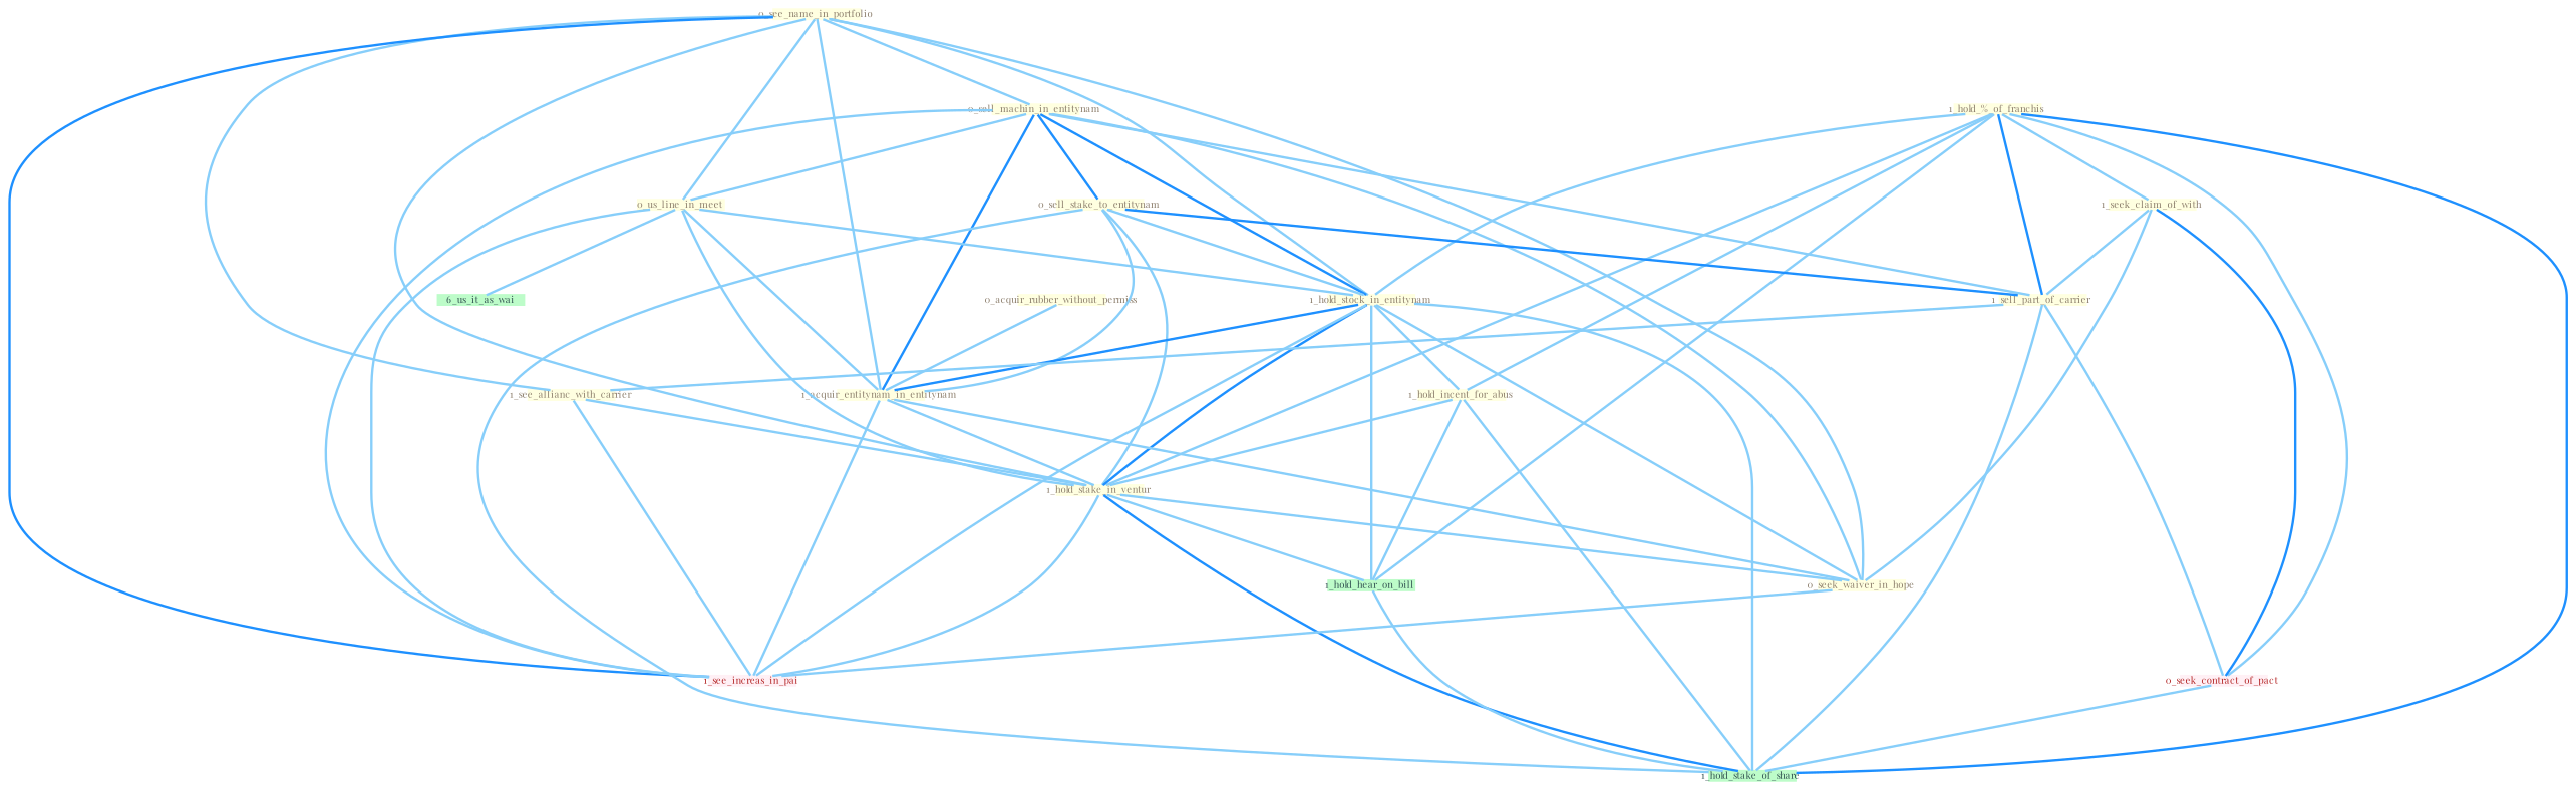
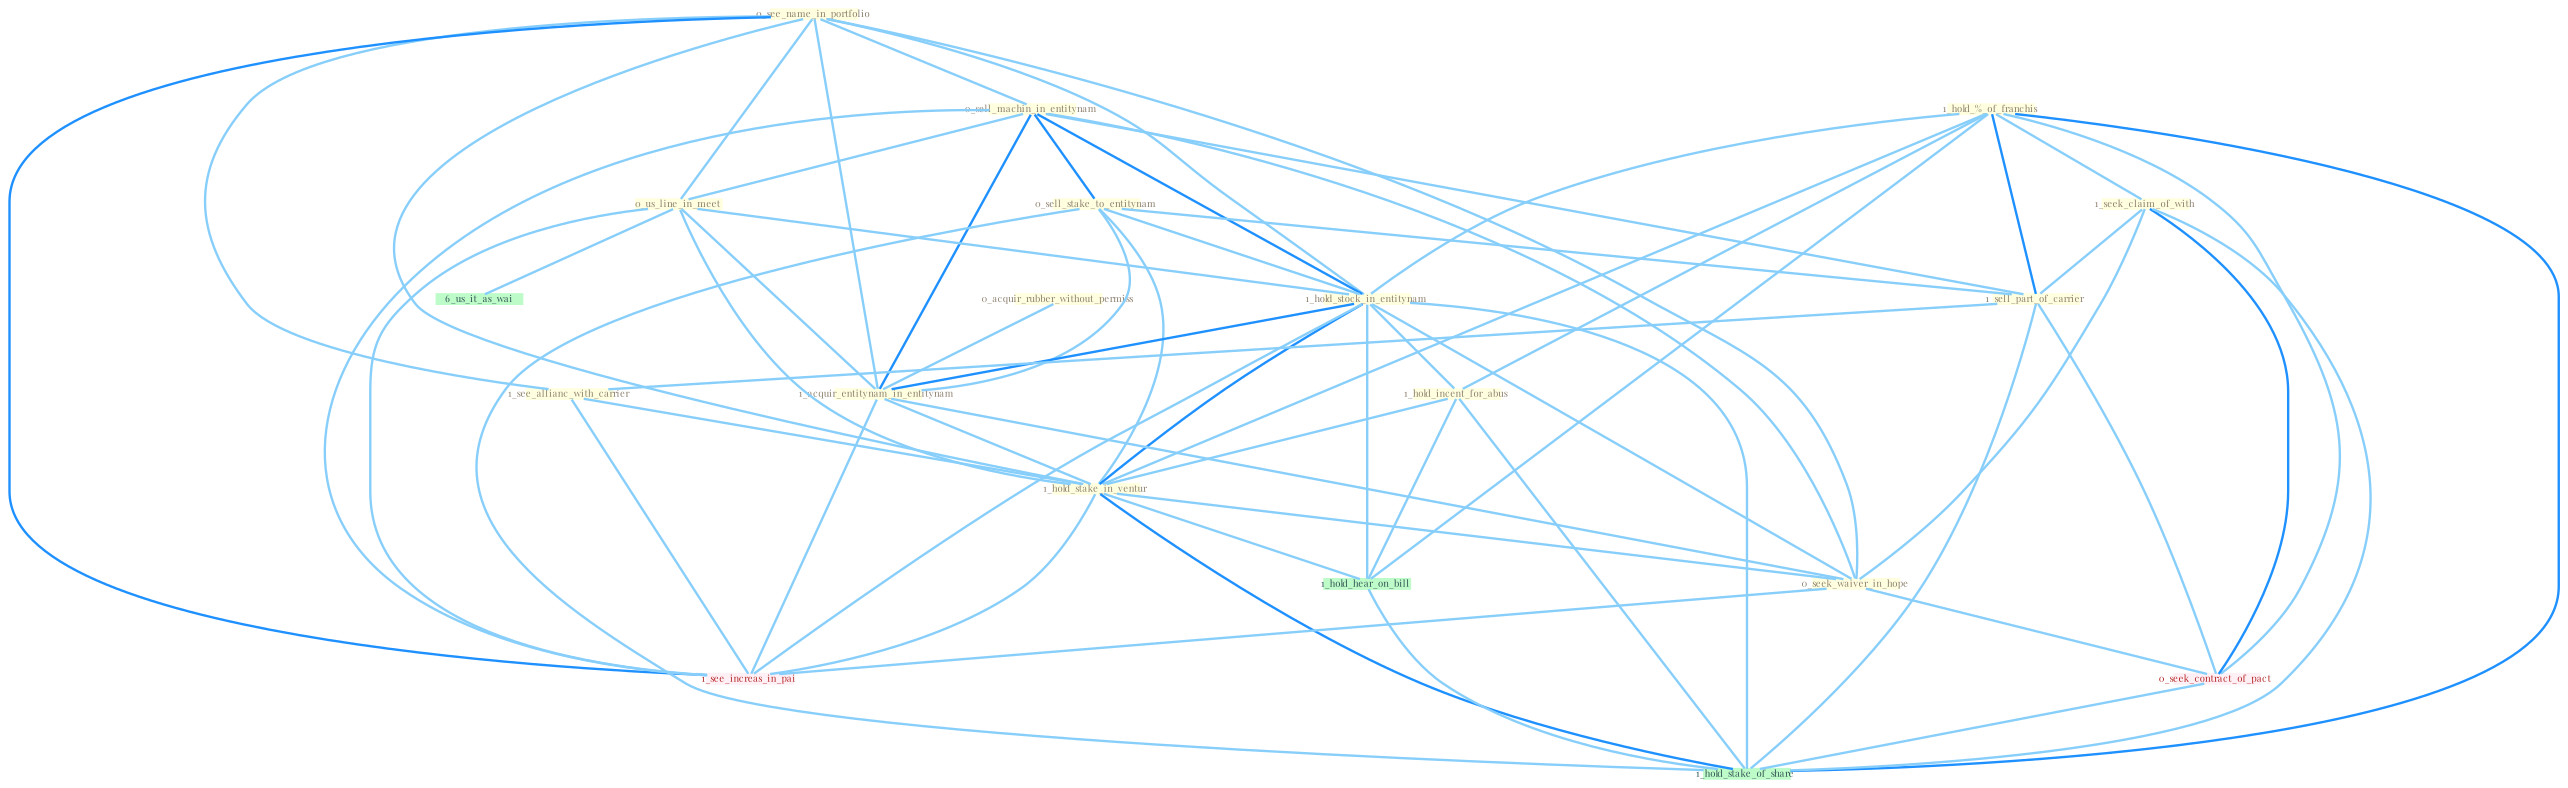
  graph {
    fontname="Playfair Display"
    node [color="#ffffe0" fixedsize=true fontcolor="#8b7d6b" fontname="Playfair Display" fontsize=4 shape=polygon style=filled]
    edge [color="#87cefa" fontname="Playfair Display" w=1]
    "0_see_name_in_portfolio " [height=.06 width=.5]
    "0_sell_machin_in_entitynam " [height=.06 width=.5]
    "1_hold_%_of_franchis " [height=.06 width=.5]
    "0_acquir_rubber_without_permiss " [height=.06 width=.5]
    "0_sell_stake_to_entitynam " [height=.06 width=.5]
    "0_us_line_in_meet " [height=.06 width=.5]
    n7 [height=.06 label="1_seek_claim_of_with" width=.5]
    "1_hold_stock_in_entitynam " [height=.06 width=.5]
    "1_sell_part_of_carrier " [height=.06 width=.5]
    "1_hold_incent_for_abus " [height=.06 width=.5]
    "1_acquir_entitynam_in_entitynam " [height=.06 width=.5]
    "1_hold_stake_in_ventur " [height=.06 width=.5]
    "1_see_allianc_with_carrier " [height=.06 width=.5]
    "0_seek_waiver_in_hope " [height=.06 width=.5]
    "0_seek_contract_of_pact " [color="#fff0f5" fontcolor="#b22222" height=.06 width=.5]
    "1_see_increas_in_pai " [color="#fff0f5" fontcolor="#b22222" height=.06 width=.5]
    "1_hold_hear_on_bill " [color="#BDFCC9" fontcolor="#2f4f4f" height=.06 width=.5]
    "1_hold_stake_of_share " [color="#BDFCC9" fontcolor="#2f4f4f" height=.06 width=.5]
    n19 [color="#BDFCC9" fontcolor="#2f4f4f" height=.06 label="6_us_it_as_wai" width=.5]
    subgraph sub_1 {
      "0_see_name_in_portfolio "
      "0_sell_machin_in_entitynam "
      "1_hold_%_of_franchis "
      "0_acquir_rubber_without_permiss "
      "0_sell_stake_to_entitynam "
      "0_us_line_in_meet "
      n7
      "1_hold_stock_in_entitynam "
      "1_sell_part_of_carrier "
      "1_hold_incent_for_abus "
      "1_acquir_entitynam_in_entitynam "
      "1_hold_stake_in_ventur "
      "1_see_allianc_with_carrier "
      "0_seek_waiver_in_hope "
    }
    subgraph sub_2 {
      "0_seek_contract_of_pact "
      "1_see_increas_in_pai "
    }
    "0_see_name_in_portfolio " -- "0_sell_machin_in_entitynam "
    "0_see_name_in_portfolio " -- "0_us_line_in_meet "
    "0_see_name_in_portfolio " -- "1_hold_stock_in_entitynam "
    "0_see_name_in_portfolio " -- "1_acquir_entitynam_in_entitynam "
    "0_see_name_in_portfolio " -- "1_hold_stake_in_ventur "
    "0_see_name_in_portfolio " -- "1_see_allianc_with_carrier "
    "0_see_name_in_portfolio " -- "0_seek_waiver_in_hope "
    "0_see_name_in_portfolio " -- "1_see_increas_in_pai " [color="#1e90ff" w=2]
    "0_sell_machin_in_entitynam " -- "0_sell_stake_to_entitynam " [color="#1e90ff" w=2]
    "0_sell_machin_in_entitynam " -- "0_us_line_in_meet "
    "0_sell_machin_in_entitynam " -- "1_hold_stock_in_entitynam " [color="#1e90ff" w=2]
    "0_sell_machin_in_entitynam " -- "1_sell_part_of_carrier "
    "0_sell_machin_in_entitynam " -- "1_acquir_entitynam_in_entitynam " [color="#1e90ff" w=2]
    "0_sell_machin_in_entitynam " -- "0_seek_waiver_in_hope "
    "0_sell_machin_in_entitynam " -- "1_see_increas_in_pai "
    "1_hold_%_of_franchis " -- n7
    "1_hold_%_of_franchis " -- "1_hold_stock_in_entitynam "
    "1_hold_%_of_franchis " -- "1_sell_part_of_carrier " [color="#1e90ff"]
    "1_hold_%_of_franchis " -- "1_hold_incent_for_abus "
    "1_hold_%_of_franchis " -- "1_hold_stake_in_ventur "
    "1_hold_%_of_franchis " -- "0_seek_contract_of_pact "
    "1_hold_%_of_franchis " -- "1_hold_hear_on_bill "
    "1_hold_%_of_franchis " -- "1_hold_stake_of_share " [color="#1e90ff" w=2]
    "0_acquir_rubber_without_permiss " -- "1_acquir_entitynam_in_entitynam "
    "0_sell_stake_to_entitynam " -- "1_hold_stock_in_entitynam "
-   "0_sell_stake_to_entitynam " -- "1_sell_part_of_carrier " [color="#1e90ff"]
+   "0_sell_stake_to_entitynam " -- "1_sell_part_of_carrier "
    "0_sell_stake_to_entitynam " -- "1_acquir_entitynam_in_entitynam "
    "0_sell_stake_to_entitynam " -- "1_hold_stake_in_ventur "
    "0_sell_stake_to_entitynam " -- "1_hold_stake_of_share "
    "0_us_line_in_meet " -- "1_hold_stock_in_entitynam "
    "0_us_line_in_meet " -- "1_acquir_entitynam_in_entitynam "
    "0_us_line_in_meet " -- "1_hold_stake_in_ventur "
    "0_us_line_in_meet " -- "1_see_increas_in_pai "
    "0_us_line_in_meet " -- n19
    n7 -- "1_sell_part_of_carrier "
    n7 -- "0_seek_waiver_in_hope "
    n7 -- "0_seek_contract_of_pact " [color="#1e90ff" w=2]
+   n7 -- "1_hold_stake_of_share "
    "1_hold_stock_in_entitynam " -- "1_hold_incent_for_abus "
    "1_hold_stock_in_entitynam " -- "1_acquir_entitynam_in_entitynam " [color="#1e90ff" w=2]
    "1_hold_stock_in_entitynam " -- "1_hold_stake_in_ventur " [color="#1e90ff" w=2]
    "1_hold_stock_in_entitynam " -- "0_seek_waiver_in_hope "
    "1_hold_stock_in_entitynam " -- "1_see_increas_in_pai "
    "1_hold_stock_in_entitynam " -- "1_hold_hear_on_bill "
    "1_hold_stock_in_entitynam " -- "1_hold_stake_of_share "
    "1_sell_part_of_carrier " -- "1_see_allianc_with_carrier "
    "1_sell_part_of_carrier " -- "0_seek_contract_of_pact "
    "1_sell_part_of_carrier " -- "1_hold_stake_of_share "
    "1_hold_incent_for_abus " -- "1_hold_stake_in_ventur "
    "1_hold_incent_for_abus " -- "1_hold_hear_on_bill "
    "1_hold_incent_for_abus " -- "1_hold_stake_of_share "
    "1_acquir_entitynam_in_entitynam " -- "1_hold_stake_in_ventur "
    "1_acquir_entitynam_in_entitynam " -- "0_seek_waiver_in_hope "
    "1_acquir_entitynam_in_entitynam " -- "1_see_increas_in_pai "
    "1_hold_stake_in_ventur " -- "0_seek_waiver_in_hope "
    "1_hold_stake_in_ventur " -- "1_see_increas_in_pai "
    "1_hold_stake_in_ventur " -- "1_hold_hear_on_bill "
    "1_hold_stake_in_ventur " -- "1_hold_stake_of_share " [color="#1e90ff" w=2]
    "1_see_allianc_with_carrier " -- "1_hold_stake_in_ventur "
    "1_see_allianc_with_carrier " -- "1_see_increas_in_pai "
+   "0_seek_waiver_in_hope " -- "0_seek_contract_of_pact "
    "0_seek_waiver_in_hope " -- "1_see_increas_in_pai "
    "0_seek_contract_of_pact " -- "1_hold_stake_of_share "
    "1_hold_hear_on_bill " -- "1_hold_stake_of_share "
  }
